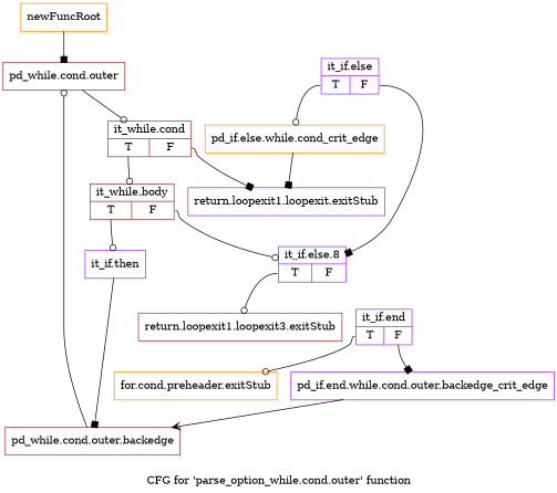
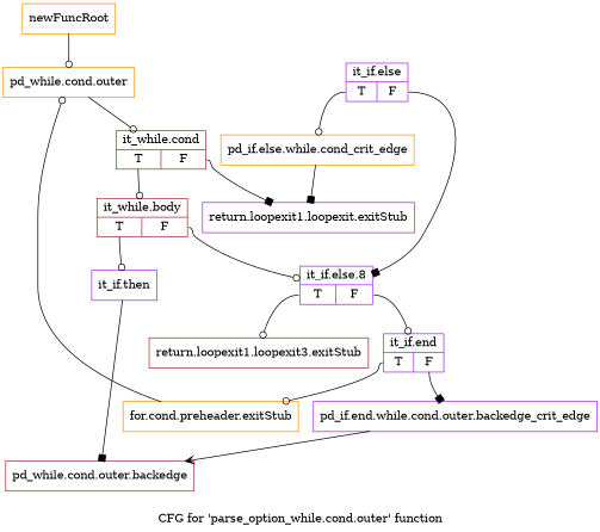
  digraph {
    label="CFG for 'parse_option_while.cond.outer' function"
    node [color=purple shape=record]
    edge [arrowhead=odot]
    n1 [color=darkorange label="{newFuncRoot}"]
-   n2 [color=brown label="{pd_while.cond.outer}"]
+   n2 [color=darkorange label="{pd_while.cond.outer}"]
    n3 [color=brown label="{it_while.cond|{<s0>T|<s1>F}}"]
    n4 [label="{return.loopexit1.loopexit.exitStub}"]
    n5 [color=brown label="{it_while.body|{<s0>T|<s1>F}}"]
    n6 [color=brown label="{return.loopexit1.loopexit3.exitStub}"]
    n7 [color=darkorange label="{for.cond.preheader.exitStub}"]
    n8 [label="{it_if.then}"]
    n9 [label="{it_if.else.8|{<s0>T|<s1>F}}"]
    n10 [color=brown label="{pd_while.cond.outer.backedge}"]
    n11 [label="{it_if.else|{<s0>T|<s1>F}}"]
    n12 [color=darkorange label="{pd_if.else.while.cond_crit_edge}"]
    n13 [label="{it_if.end|{<s0>T|<s1>F}}"]
    n14 [label="{pd_if.end.while.cond.outer.backedge_crit_edge}"]
-   n1 -> n2 [arrowhead=box]
+   n1 -> n2
    n2 -> n3
    n3 -> n4 [arrowhead=box tailport=s1]
    n3 -> n5 [tailport=s0]
    n5 -> n8 [tailport=s0]
    n5 -> n9 [tailport=s1]
    n8 -> n10 [arrowhead=box]
    n9 -> n6 [tailport=s0]
-   n10 -> n2
+   n9 -> n13 [tailport=s1]
+   n7 -> n2
    n11 -> n9 [arrowhead=box tailport=s1]
    n11 -> n12 [tailport=s0]
    n12 -> n4 [arrowhead=box]
    n13 -> n7 [tailport=s0]
    n13 -> n14 [arrowhead=box tailport=s1]
    n14 -> n10 [arrowhead=vee]
  }
